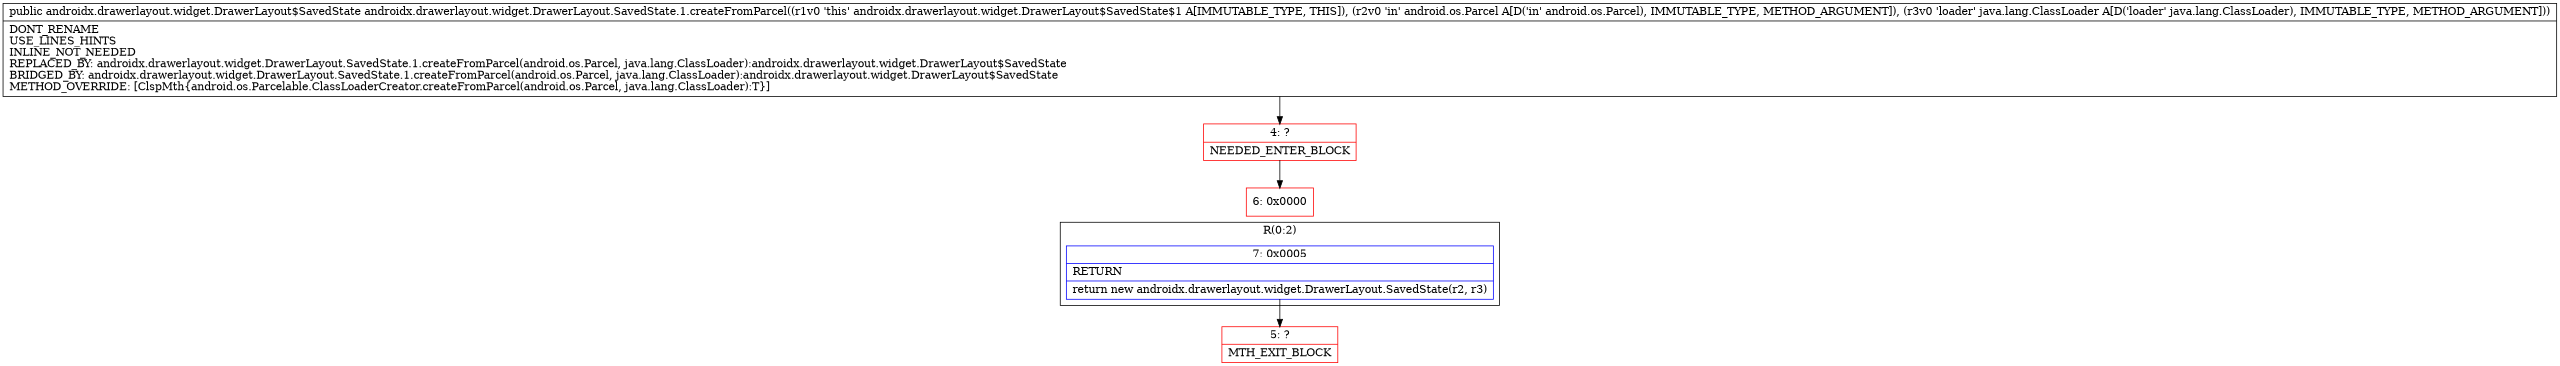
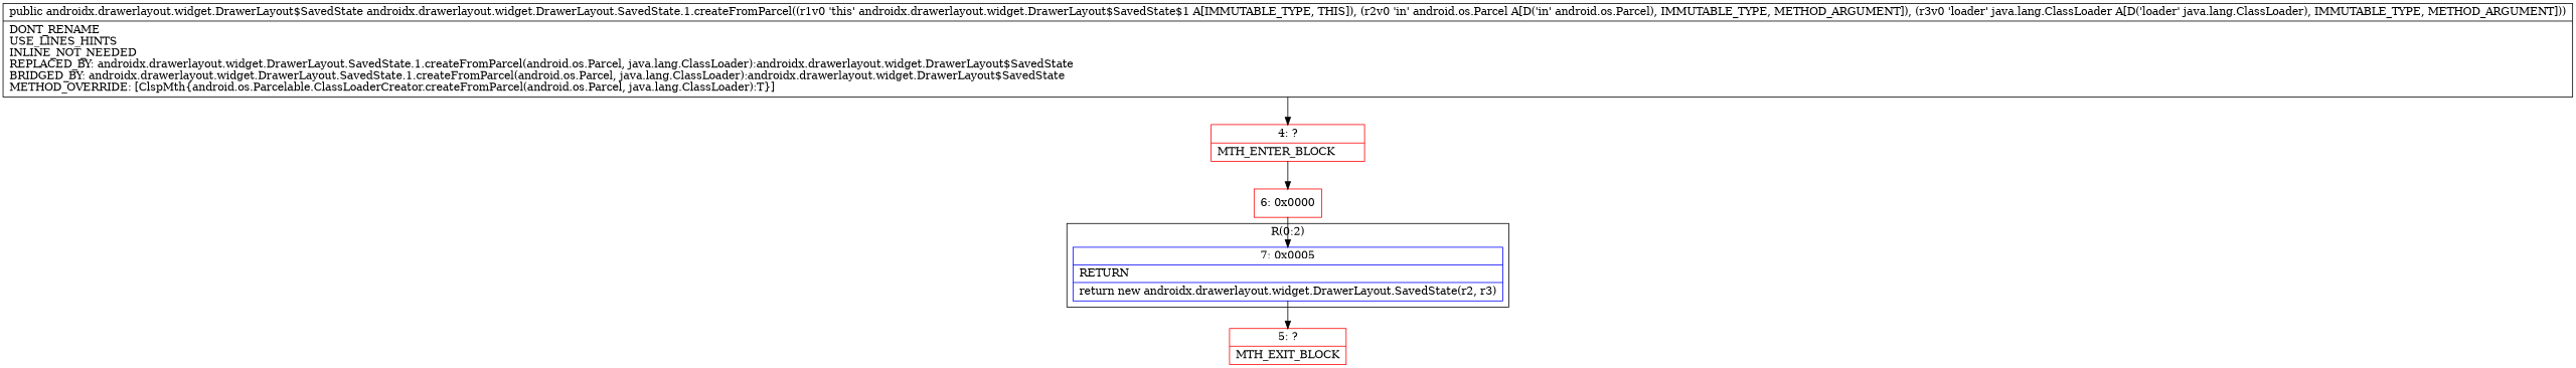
  digraph {
    node [color=red shape=record]
    n1 [color=blue label="{7\:\ 0x0005|RETURN\l|return new androidx.drawerlayout.widget.DrawerLayout.SavedState(r2, r3)\l}"]
    n2 [label="{5\:\ ?|MTH_EXIT_BLOCK\l}"]
-   n3 [label="{4\:\ ?|NEEDED_ENTER_BLOCK\l}"]
+   n3 [label="{4\:\ ?|MTH_ENTER_BLOCK\l}"]
    n4 [label="{6\:\ 0x0000}"]
    n5 [label="{public androidx.drawerlayout.widget.DrawerLayout$SavedState androidx.drawerlayout.widget.DrawerLayout.SavedState.1.createFromParcel((r1v0 'this' androidx.drawerlayout.widget.DrawerLayout$SavedState$1 A[IMMUTABLE_TYPE, THIS]), (r2v0 'in' android.os.Parcel A[D('in' android.os.Parcel), IMMUTABLE_TYPE, METHOD_ARGUMENT]), (r3v0 'loader' java.lang.ClassLoader A[D('loader' java.lang.ClassLoader), IMMUTABLE_TYPE, METHOD_ARGUMENT]))  | DONT_RENAME\lUSE_LINES_HINTS\lINLINE_NOT_NEEDED\lREPLACED_BY: androidx.drawerlayout.widget.DrawerLayout.SavedState.1.createFromParcel(android.os.Parcel, java.lang.ClassLoader):androidx.drawerlayout.widget.DrawerLayout$SavedState\lBRIDGED_BY: androidx.drawerlayout.widget.DrawerLayout.SavedState.1.createFromParcel(android.os.Parcel, java.lang.ClassLoader):androidx.drawerlayout.widget.DrawerLayout$SavedState\lMETHOD_OVERRIDE: [ClspMth\{android.os.Parcelable.ClassLoaderCreator.createFromParcel(android.os.Parcel, java.lang.ClassLoader):T\}]\l}" color=""]
    subgraph cluster_1 {
      label="R(0:2)"
      n1
    }
    n1 -> n2
    n3 -> n4
+   n4 -> n1
    n5 -> n3
  }
